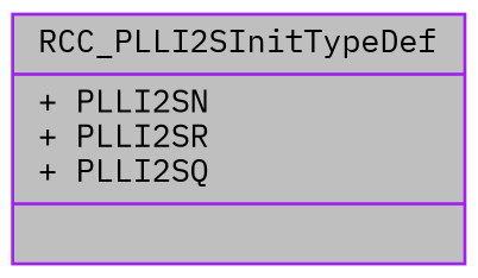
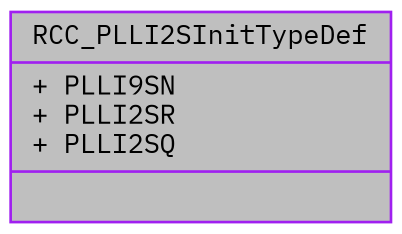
  digraph {
    fontname="IBM Plex Mono"
-   n1 [color=purple fillcolor=grey75 fontcolor=black fontname="IBM Plex Mono" fontsize=10 height=0.2 label="{RCC_PLLI2SInitTypeDef\n|+ PLLI2SN\l+ PLLI2SR\l+ PLLI2SQ\l|}" shape=record style=filled width=0.4]
+   n1 [color=purple fillcolor=grey75 fontcolor=black fontname="IBM Plex Mono" fontsize=10 height=0.2 label="{RCC_PLLI2SInitTypeDef\n|+ PLLI9SN\l+ PLLI2SR\l+ PLLI2SQ\l|}" shape=record style=filled width=0.4]
  }
